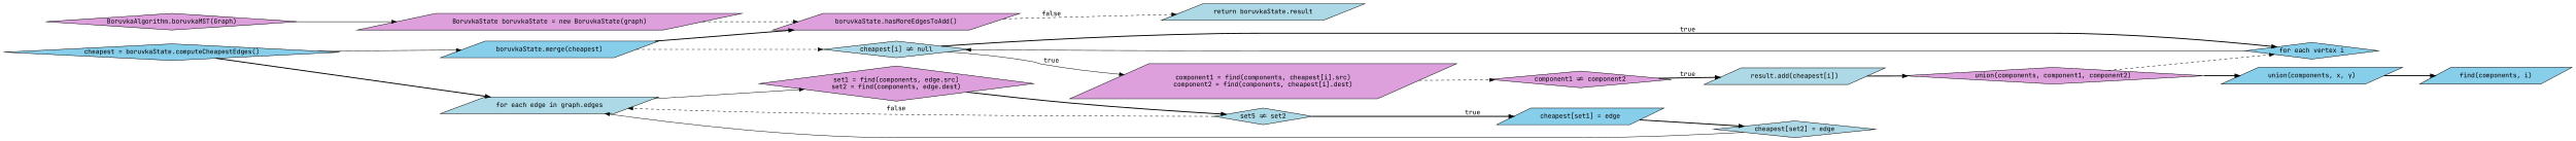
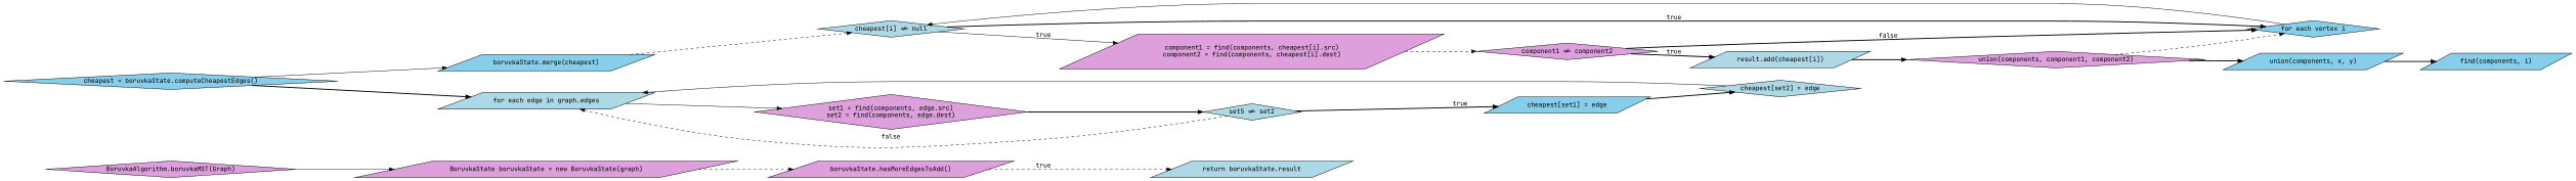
  digraph {
    fontname="JetBrains Mono"
    rankdir=LR
    node [fillcolor=plum fontname="JetBrains Mono" shape=parallelogram style=filled]
    edge [fontname="JetBrains Mono" style=bold]
    n1 [label="BoruvkaAlgorithm.boruvkaMST(Graph)" shape=diamond]
    n2 [label="BoruvkaState boruvkaState = new BoruvkaState(graph)"]
    n3 [label="boruvkaState.hasMoreEdgesToAdd()"]
    n4 [fillcolor=lightblue label="return boruvkaState.result"]
    n5 [fillcolor=skyblue label="cheapest = boruvkaState.computeCheapestEdges()" shape=diamond]
    n6 [fillcolor=skyblue label="boruvkaState.merge(cheapest)"]
    n7 [fillcolor=lightblue label="for each edge in graph.edges"]
    n8 [fillcolor=lightblue label="cheapest[i] != null" shape=diamond]
    n9 [label="set1 = find(components, edge.src)\nset2 = find(components, edge.dest)" shape=diamond]
    n10 [fillcolor=skyblue label="for each vertex i" shape=diamond]
    n11 [label="component1 = find(components, cheapest[i].src)\ncomponent2 = find(components, cheapest[i].dest)"]
    n12 [label="component1 != component2" shape=diamond]
    n13 [fillcolor=lightblue label="result.add(cheapest[i])"]
    n14 [label="union(components, component1, component2)" shape=diamond]
    n15 [fillcolor=skyblue label="union(components, x, y)"]
    n16 [fillcolor=skyblue label="find(components, i)"]
    n17 [fillcolor=lightblue label="set5 != set2" shape=diamond]
    n18 [fillcolor=skyblue label="cheapest[set1] = edge"]
    n19 [fillcolor=lightblue label="cheapest[set2] = edge" shape=diamond]
    n1 -> n2 [style=solid]
    n2 -> n3 [style=dashed]
-   n3 -> n4 [label=false style=dashed]
+   n3 -> n4 [label=true style=dashed]
    n5 -> n6 [style=solid]
    n5 -> n7
-   n6 -> n3
    n6 -> n8 [style=dashed]
    n7 -> n9 [style=solid]
    n8 -> n10 [label=true]
    n8 -> n11 [label=true style=solid]
    n9 -> n17
    n10 -> n8 [style=solid]
    n11 -> n12 [style=dashed]
+   n12 -> n10 [label=false]
    n12 -> n13 [label=true]
    n13 -> n14
    n14 -> n10 [style=dashed]
    n14 -> n15
    n15 -> n16
    n17 -> n7 [label=false style=dashed]
    n17 -> n18 [label=true]
    n18 -> n19
    n19 -> n7 [style=solid]
  }
